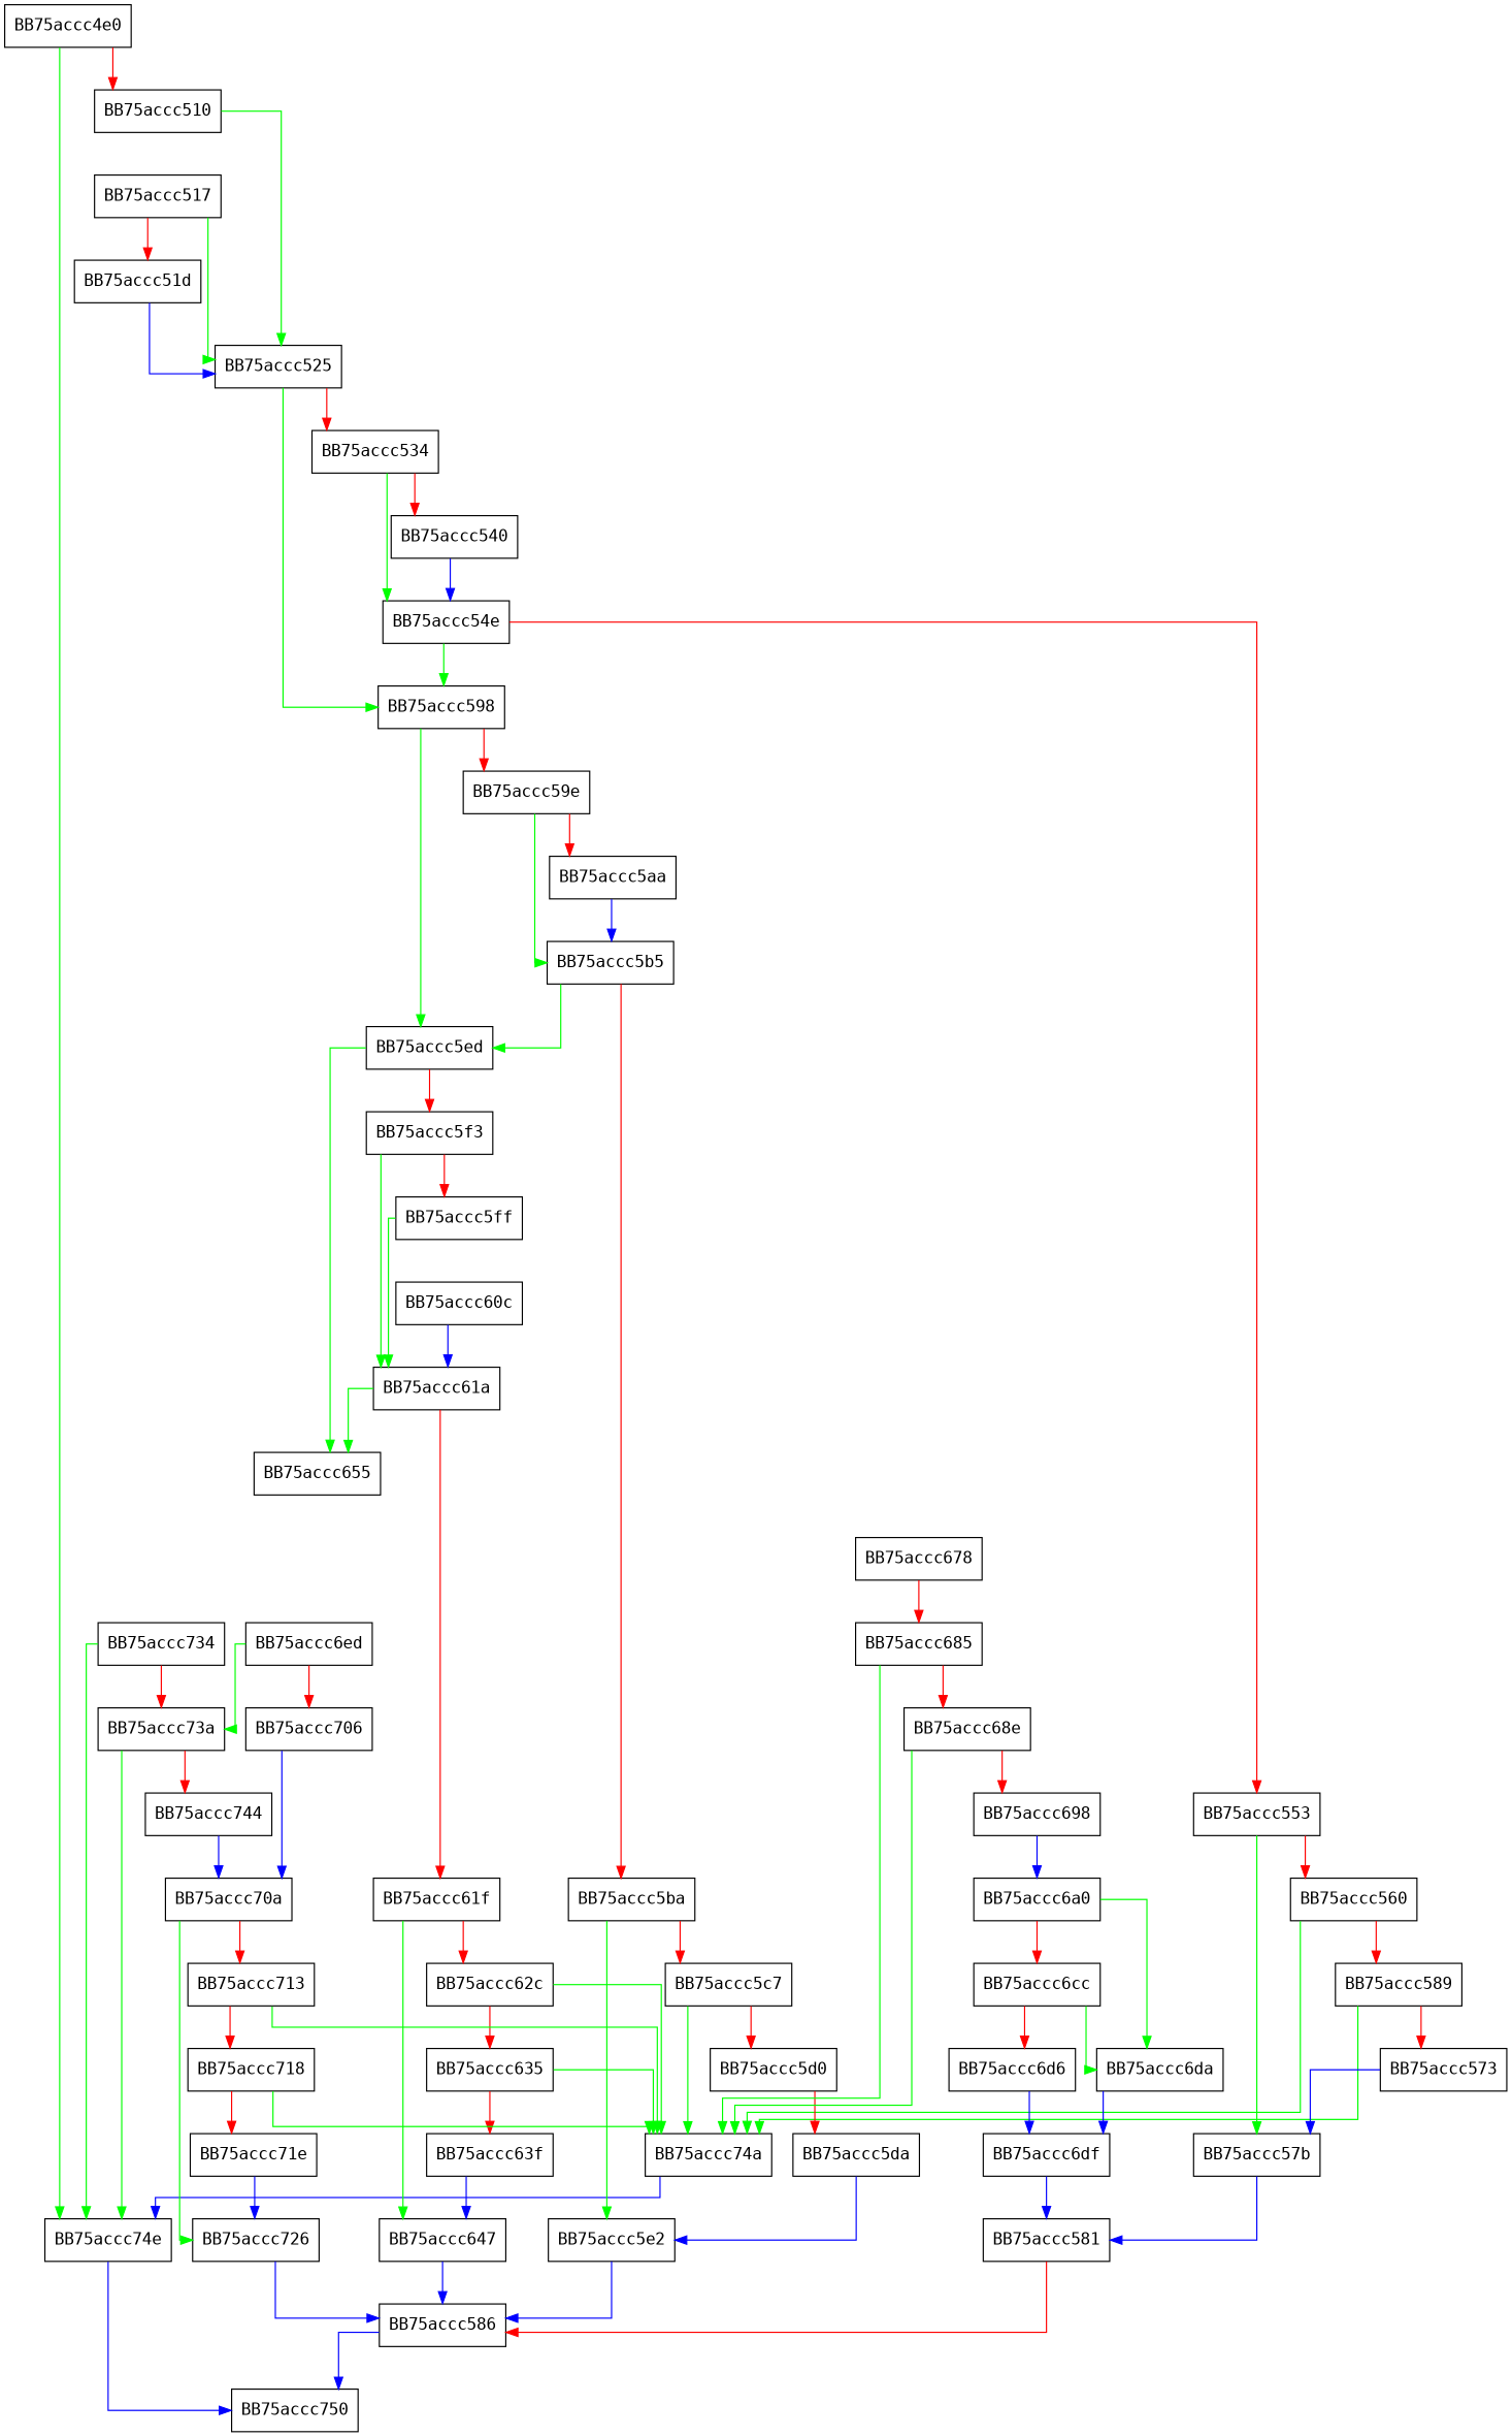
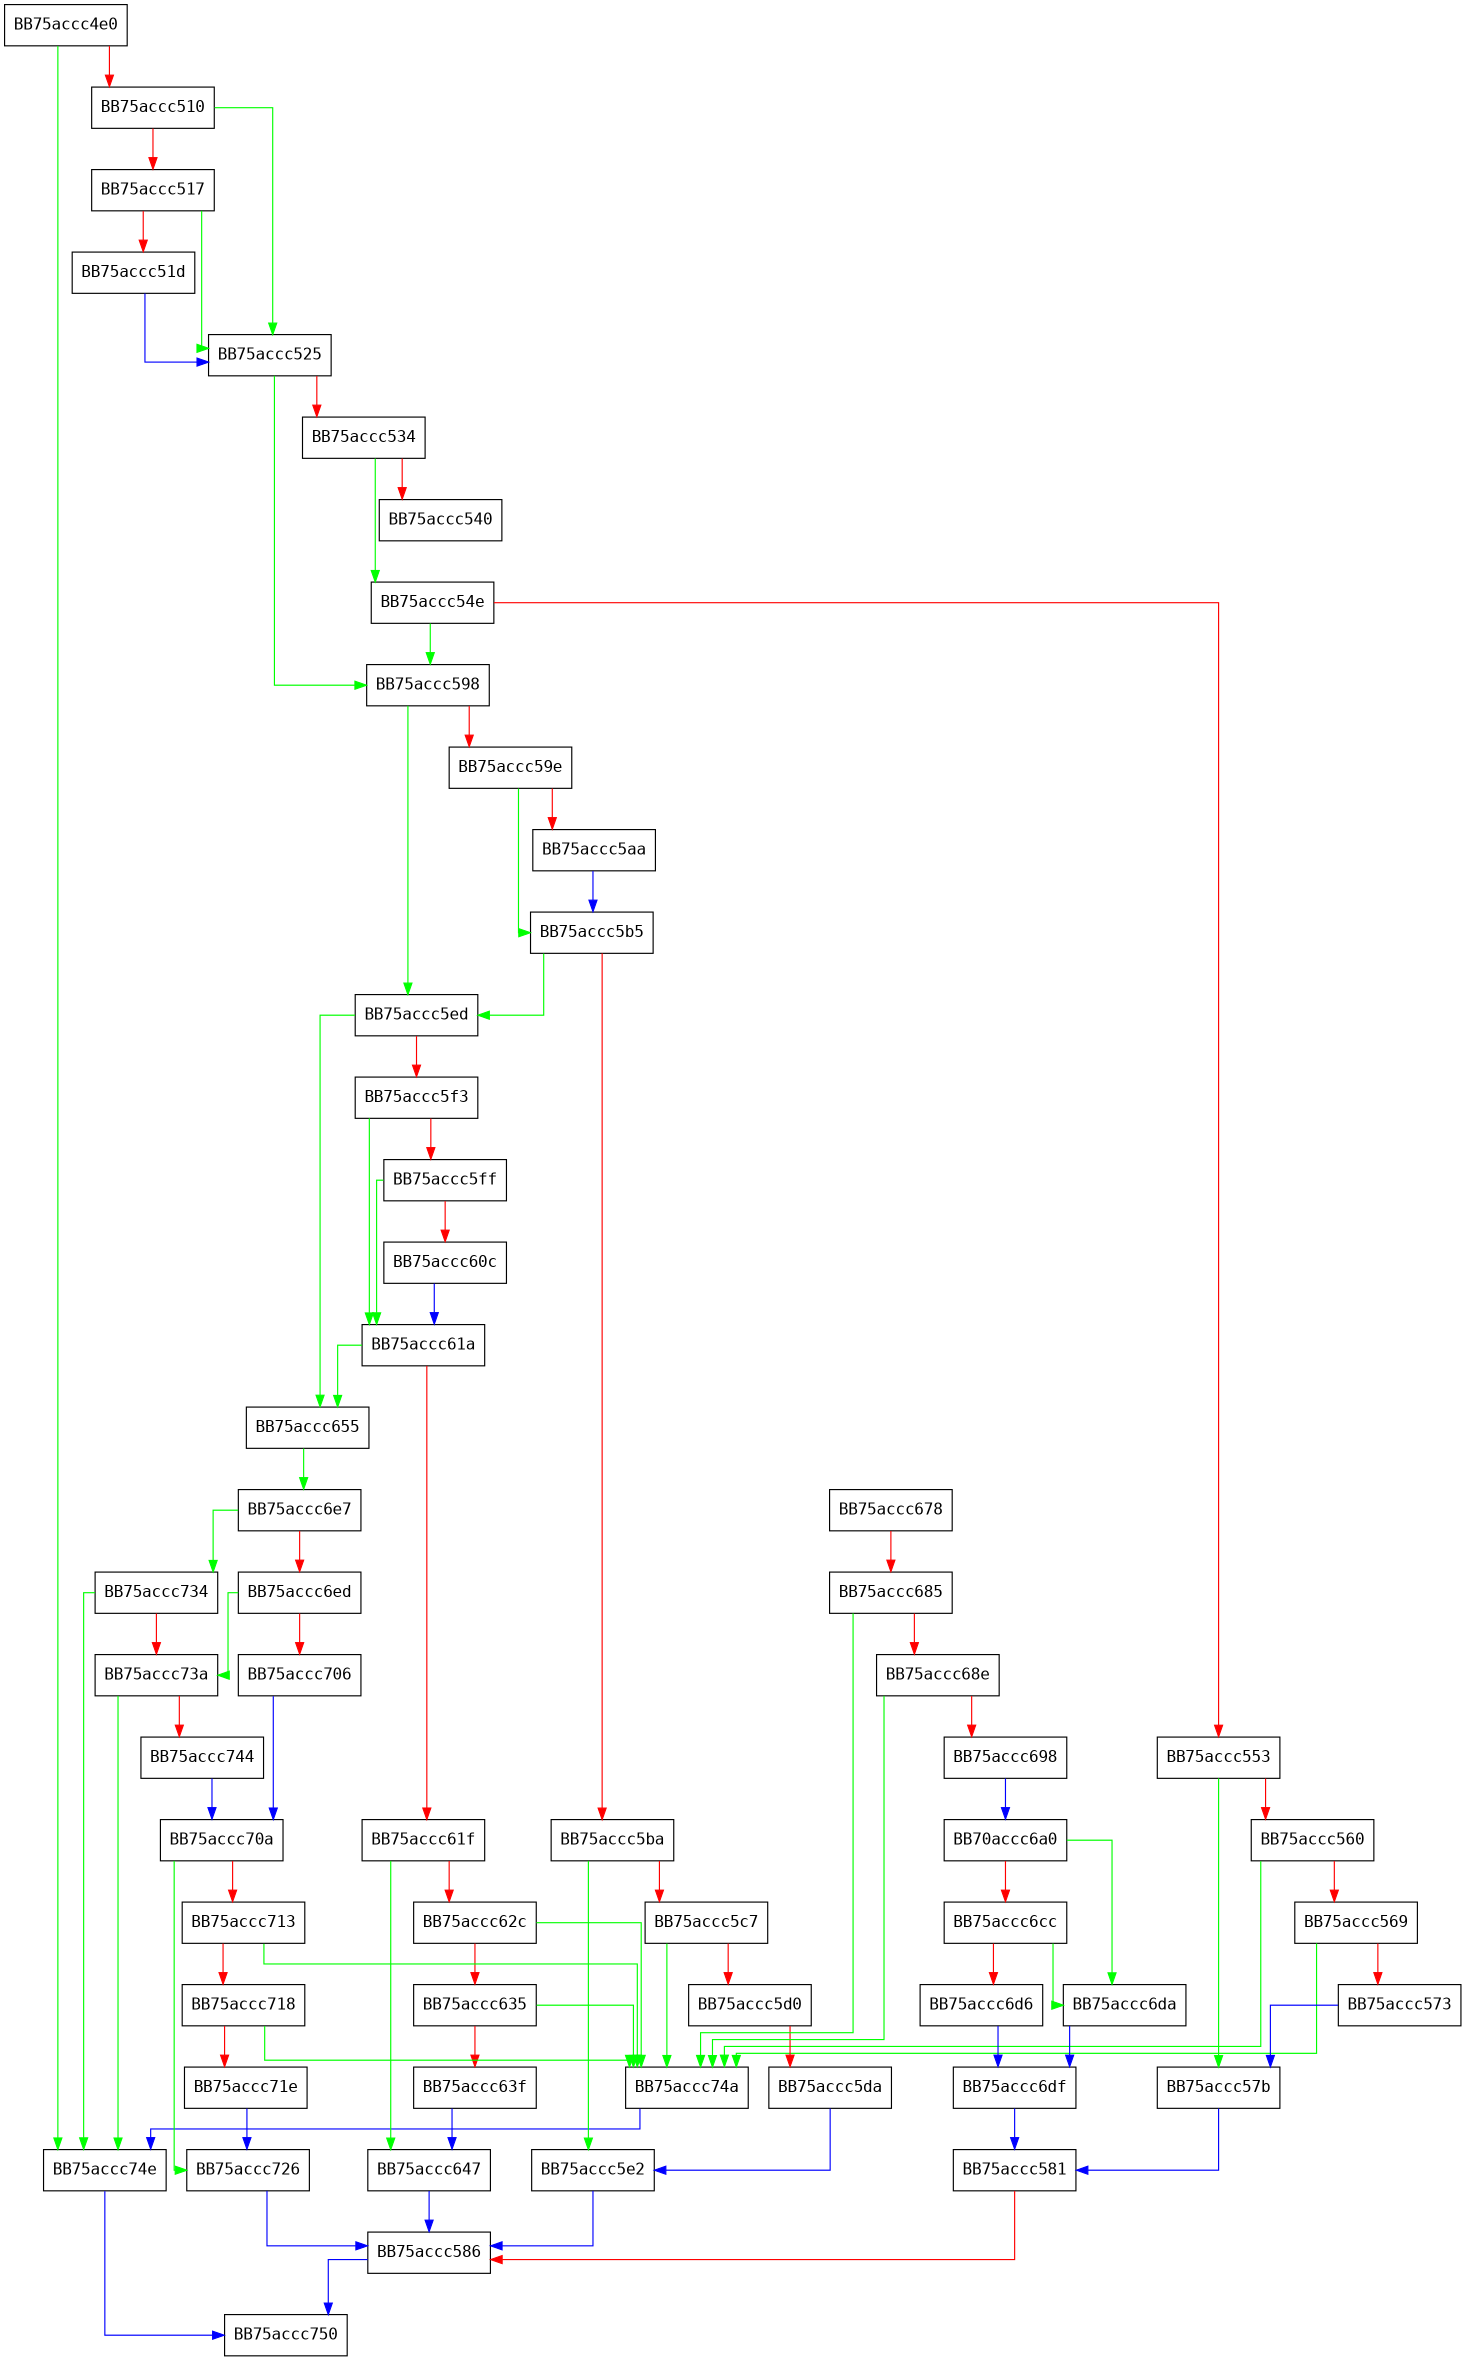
  digraph {
    fontname="DejaVu Sans Mono"
    splines=ortho
    node [fontname="DejaVu Sans Mono" shape=box]
    edge [color=red fontname="DejaVu Sans Mono"]
    BB75accc4e0
    BB75accc74e
    BB75accc510
    BB75accc750
    BB75accc525
    BB75accc517
    BB75accc598
    BB75accc534
    BB75accc51d
    BB75accc5ed
    BB75accc59e
    BB75accc54e
    BB75accc540
    BB75accc655
    BB75accc5f3
    BB75accc5b5
    BB75accc5aa
    BB75accc553
    BB75accc57b
    BB75accc560
    BB75accc581
    BB75accc74a
-   BB75accc569 [label=BB75accc589]
+   BB75accc569
    BB75accc586
    BB75accc573
+   BB75accc6e7
    BB75accc61a
    BB75accc5ff
    BB75accc5ba
    BB75accc5e2
    BB75accc5c7
    BB75accc5d0
    BB75accc5da
    BB75accc734
    BB75accc6ed
    BB75accc61f
    BB75accc60c
    BB75accc647
    BB75accc62c
    BB75accc635
    BB75accc63f
    BB75accc73a
    BB75accc706
    BB75accc678
    BB75accc685
-   BB75accc6a0
+   BB75accc6a0 [label=BB70accc6a0]
    BB75accc6da
    BB75accc6cc
    BB75accc68e
    BB75accc6df
    BB75accc6d6
    BB75accc698
    BB75accc744
    BB75accc70a
    BB75accc726
    BB75accc713
    BB75accc718
    BB75accc71e
    BB75accc4e0 -> BB75accc74e [color=green]
    BB75accc4e0 -> BB75accc510
    BB75accc74e -> BB75accc750 [color=blue]
    BB75accc510 -> BB75accc525 [color=green]
+   BB75accc510 -> BB75accc517
    BB75accc525 -> BB75accc598 [color=green]
    BB75accc525 -> BB75accc534
    BB75accc517 -> BB75accc525 [color=green]
    BB75accc517 -> BB75accc51d
    BB75accc598 -> BB75accc5ed [color=green]
    BB75accc598 -> BB75accc59e
    BB75accc534 -> BB75accc54e [color=green]
    BB75accc534 -> BB75accc540
    BB75accc51d -> BB75accc525 [color=blue]
    BB75accc5ed -> BB75accc655 [color=green]
    BB75accc5ed -> BB75accc5f3
    BB75accc59e -> BB75accc5b5 [color=green]
    BB75accc59e -> BB75accc5aa
    BB75accc54e -> BB75accc598 [color=green]
    BB75accc54e -> BB75accc553
-   BB75accc540 -> BB75accc54e [color=blue]
+   BB75accc655 -> BB75accc6e7 [color=green]
    BB75accc5f3 -> BB75accc61a [color=green]
    BB75accc5f3 -> BB75accc5ff
    BB75accc5b5 -> BB75accc5ed [color=green]
    BB75accc5b5 -> BB75accc5ba
    BB75accc5aa -> BB75accc5b5 [color=blue]
    BB75accc553 -> BB75accc57b [color=green]
    BB75accc553 -> BB75accc560
    BB75accc57b -> BB75accc581 [color=blue]
    BB75accc560 -> BB75accc74a [color=green]
    BB75accc560 -> BB75accc569
    BB75accc581 -> BB75accc586
    BB75accc74a -> BB75accc74e [color=blue]
    BB75accc569 -> BB75accc74a [color=green]
    BB75accc569 -> BB75accc573
    BB75accc586 -> BB75accc750 [color=blue]
    BB75accc573 -> BB75accc57b [color=blue]
+   BB75accc6e7 -> BB75accc734 [color=green]
+   BB75accc6e7 -> BB75accc6ed
    BB75accc61a -> BB75accc655 [color=green]
    BB75accc61a -> BB75accc61f
    BB75accc5ff -> BB75accc61a [color=green]
+   BB75accc5ff -> BB75accc60c
    BB75accc5ba -> BB75accc5e2 [color=green]
    BB75accc5ba -> BB75accc5c7
    BB75accc5e2 -> BB75accc586 [color=blue]
    BB75accc5c7 -> BB75accc74a [color=green]
    BB75accc5c7 -> BB75accc5d0
    BB75accc5d0 -> BB75accc5da
    BB75accc5da -> BB75accc5e2 [color=blue]
    BB75accc734 -> BB75accc74e [color=green]
    BB75accc734 -> BB75accc73a
    BB75accc6ed -> BB75accc73a [color=green]
    BB75accc6ed -> BB75accc706
    BB75accc61f -> BB75accc647 [color=green]
    BB75accc61f -> BB75accc62c
    BB75accc60c -> BB75accc61a [color=blue]
    BB75accc647 -> BB75accc586 [color=blue]
    BB75accc62c -> BB75accc74a [color=green]
    BB75accc62c -> BB75accc635
    BB75accc635 -> BB75accc74a [color=green]
    BB75accc635 -> BB75accc63f
    BB75accc63f -> BB75accc647 [color=blue]
    BB75accc73a -> BB75accc74e [color=green]
    BB75accc73a -> BB75accc744
    BB75accc706 -> BB75accc70a [color=blue]
    BB75accc678 -> BB75accc685
    BB75accc685 -> BB75accc74a [color=green]
    BB75accc685 -> BB75accc68e
    BB75accc6a0 -> BB75accc6da [color=green]
    BB75accc6a0 -> BB75accc6cc
    BB75accc6da -> BB75accc6df [color=blue]
    BB75accc6cc -> BB75accc6da [color=green]
    BB75accc6cc -> BB75accc6d6
    BB75accc68e -> BB75accc74a [color=green]
    BB75accc68e -> BB75accc698
    BB75accc6df -> BB75accc581 [color=blue]
    BB75accc6d6 -> BB75accc6df [color=blue]
    BB75accc698 -> BB75accc6a0 [color=blue]
    BB75accc744 -> BB75accc70a [color=blue]
    BB75accc70a -> BB75accc726 [color=green]
    BB75accc70a -> BB75accc713
    BB75accc726 -> BB75accc586 [color=blue]
    BB75accc713 -> BB75accc74a [color=green]
    BB75accc713 -> BB75accc718
    BB75accc718 -> BB75accc74a [color=green]
    BB75accc718 -> BB75accc71e
    BB75accc71e -> BB75accc726 [color=blue]
  }
